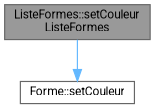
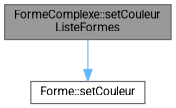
  digraph {
    rankdir=TB
    fontname=Roboto
    node [fontname=Roboto fontsize=10 shape=box style=filled]
-   n1 [color=gray40 fillcolor=grey60 fontcolor=black height=0.2 label="ListeFormes::setCouleur\lListeFormes" width=0.4]
+   n1 [color=gray40 fillcolor=grey60 fontcolor=black height=0.2 label="FormeComplexe::setCouleur\lListeFormes" width=0.4]
    n2 [color=grey40 fillcolor=white height=0.2 label="Forme::setCouleur" width=0.4]
    n1 -> n2 [color=steelblue1 fontname=Roboto fontsize=10 labelfontname=Helvetica labelfontsize=10 style=solid]
  }
